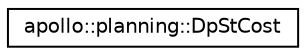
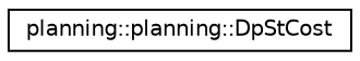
  digraph {
    rankdir=LR
-   n1 [color=black fillcolor=white fontname=Helvetica fontsize=10 height=0.2 label="apollo::planning::DpStCost" shape=record style=filled width=0.4]
+   n1 [color=black fillcolor=white fontname=Helvetica fontsize=10 height=0.2 label="planning::planning::DpStCost" shape=record style=filled width=0.4]
  }
